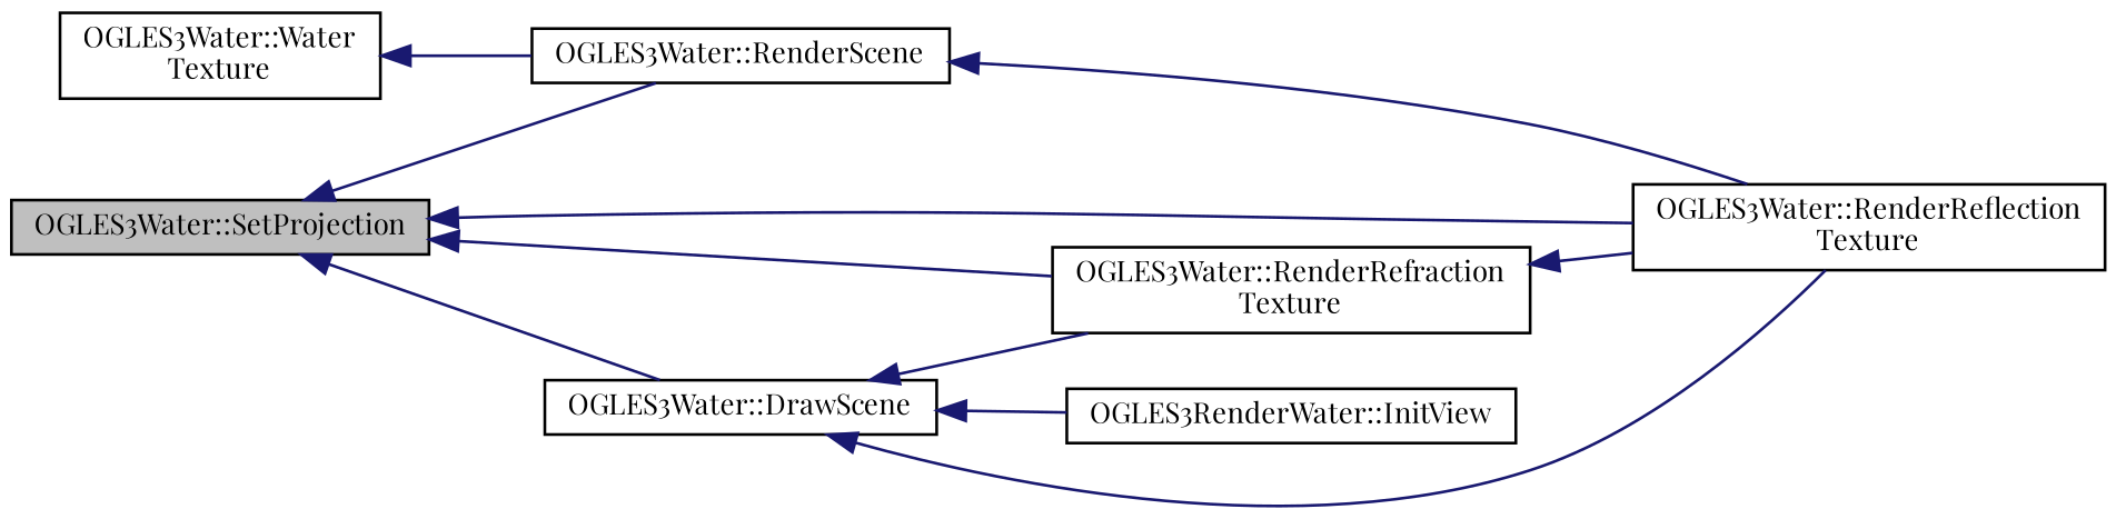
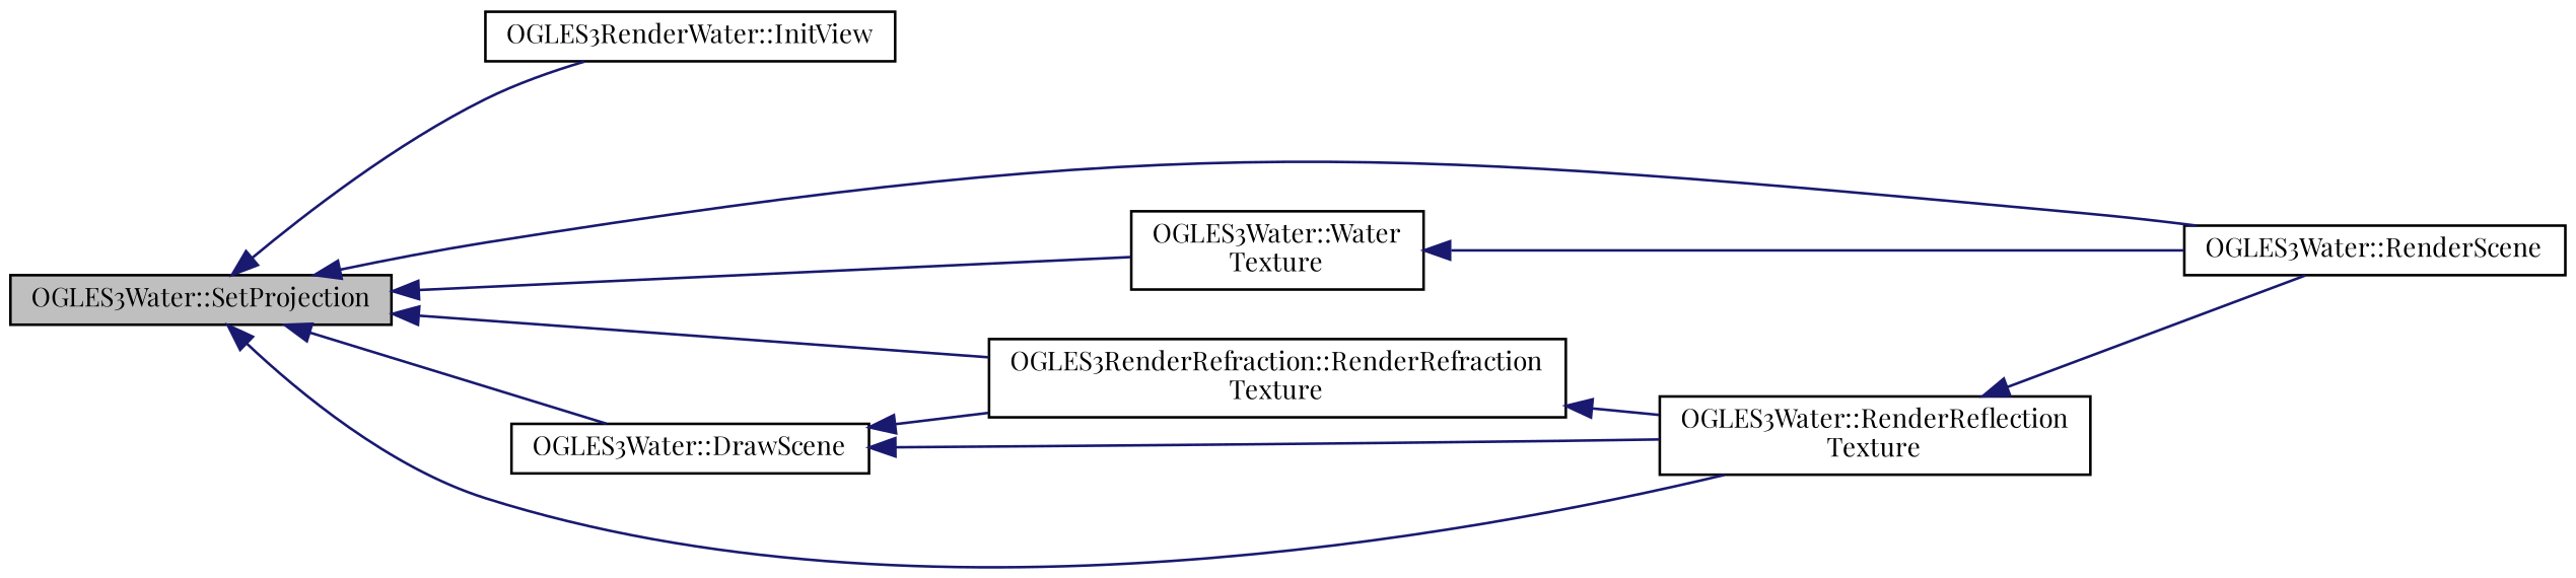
  digraph {
    fontname="Playfair Display"
    rankdir=LR
    node [color=black fillcolor=white fontname="Playfair Display" fontsize=10 shape=record style=filled]
    edge [color=midnightblue dir=back fontname="Playfair Display" fontsize=10 labelfontname=Helvetica labelfontsize=10 style=solid]
    n1 [fillcolor=grey75 fontcolor=black height=0.2 label="OGLES3Water::SetProjection" width=0.4]
    n2 [height=0.2 label="OGLES3RenderWater::InitView" width=0.4]
    n3 [height=0.2 label="OGLES3Water::RenderScene" width=0.4]
    n4 [height=0.2 label="OGLES3Water::RenderReflection\lTexture" width=0.4]
-   n5 [height=0.2 label="OGLES3Water::RenderRefraction\lTexture" width=0.4]
+   n5 [height=0.2 label="OGLES3RenderRefraction::RenderRefraction\lTexture" width=0.4]
    n6 [height=0.2 label="OGLES3Water::Water\lTexture" width=0.4]
    n7 [height=0.2 label="OGLES3Water::DrawScene" width=0.4]
-   n7 -> n2
+   n1 -> n2
    n1 -> n3
    n1 -> n4
    n1 -> n5
+   n1 -> n6
    n1 -> n7
-   n3 -> n4
+   n4 -> n3
    n5 -> n4
    n6 -> n3
    n7 -> n4
    n7 -> n5
  }
